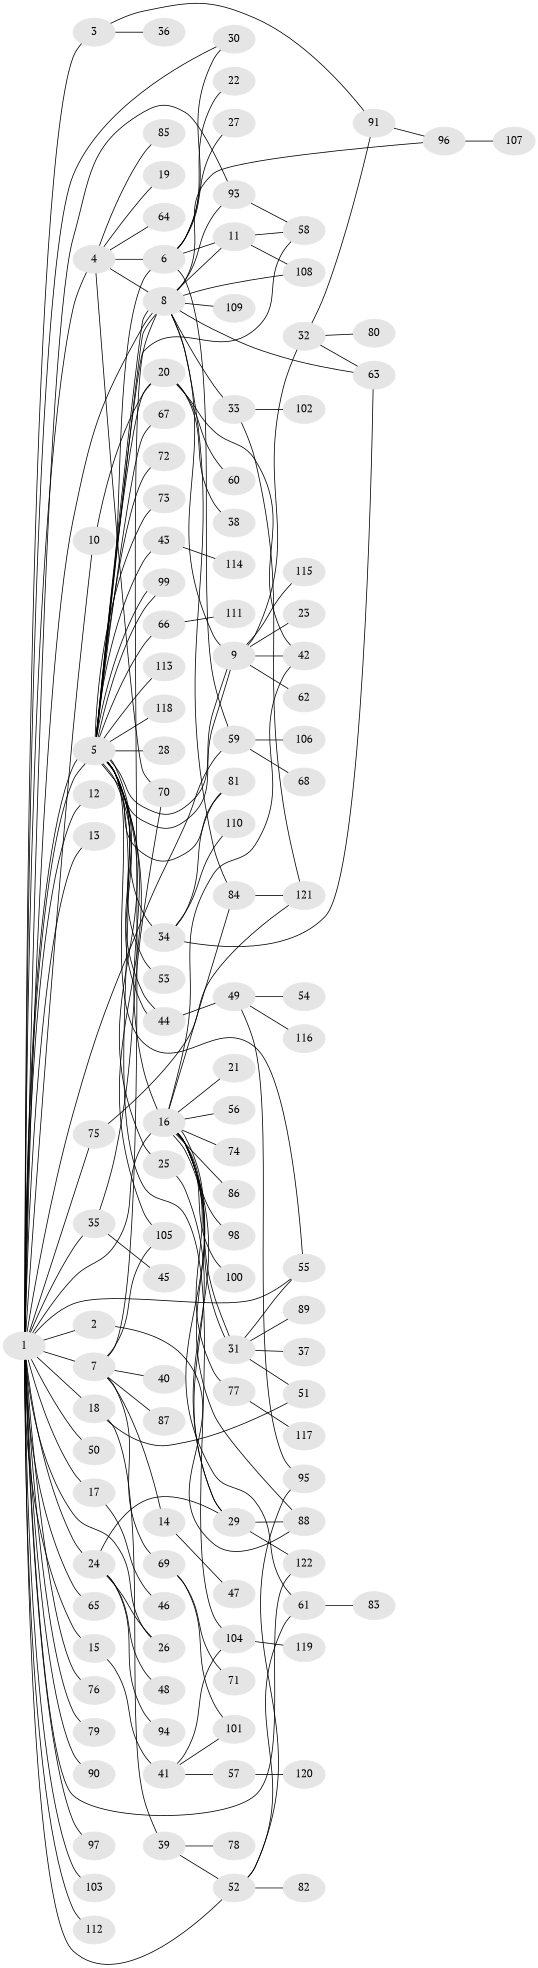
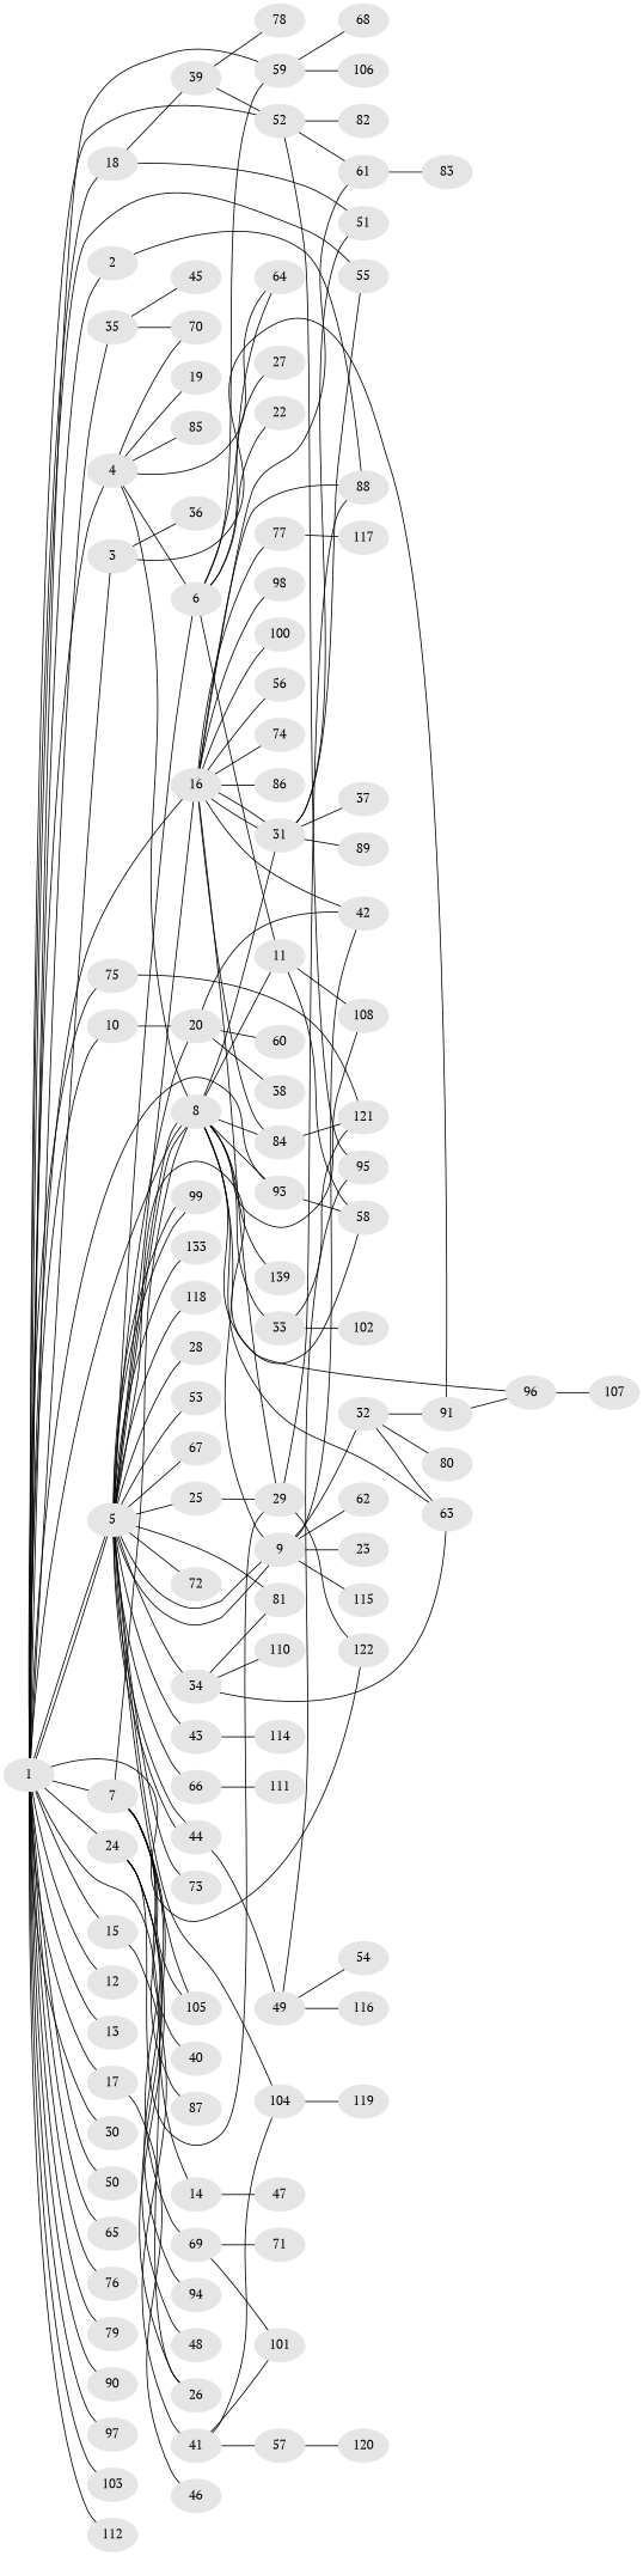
  graph {
    fontname="PT Serif"
    rankdir=LR
    node [color=gray90 fontname="PT Serif" style=filled]
    edge [fontname="PT Serif"]
    1
    2
    3
    4
    5
    7
    8
    10
    12
    13
    15
    16
    17
    18
    24
    26
    30
    35
    50
    52
    55
    59
    65
    75
    76
    79
    90
    93
    97
    103
    112
    122
    88
    36
    91
    6
    19
    64
    70
    85
    9
    20
    25
    28
    34
    43
    44
    53
    58
    66
    67
    72
    73
    81
    99
    104
    105
-   113
+   113 [label=133]
    118
    14
    40
    69
    87
    11
    31
    33
    63
    84
    96
    108
-   109
+   109 [label=139]
    41
    42
-   21
    29
    56
    61
    74
    77
    86
    98
    100
    46
    39
    51
    48
    94
    45
    95
    82
    68
    106
    121
    22
    27
    23
    32
    62
    115
    38
    60
    110
    114
    49
    111
    119
    47
    101
    71
    37
    89
    102
    107
    80
    57
    83
    117
    78
    120
    54
    116
    1 -- 2
    1 -- 3
    1 -- 4
    1 -- 5
    1 -- 5
    1 -- 7
    1 -- 8
    1 -- 10
    1 -- 12
    1 -- 13
    1 -- 15
    1 -- 16
    1 -- 17
    1 -- 18
    1 -- 24
    1 -- 26
    1 -- 30
    1 -- 35
    1 -- 50
    1 -- 52
    1 -- 55
    1 -- 59
    1 -- 65
    1 -- 75
    1 -- 76
    1 -- 79
    1 -- 90
    1 -- 93
    1 -- 97
    1 -- 103
    1 -- 112
    1 -- 122
    2 -- 88
    3 -- 36
    3 -- 91
    4 -- 8
    4 -- 6
    4 -- 19
    4 -- 64
    4 -- 70
    4 -- 85
    5 -- 8
    5 -- 8
    5 -- 16
-   5 -- 55
    5 -- 6
    5 -- 9
    5 -- 9
    5 -- 20
    5 -- 25
    5 -- 28
    5 -- 34
    5 -- 43
    5 -- 44
    5 -- 44
    5 -- 53
    5 -- 58
    5 -- 66
    5 -- 67
    5 -- 72
    5 -- 73
    5 -- 81
    5 -- 99
    5 -- 99
    5 -- 104
    5 -- 105
    5 -- 113
    5 -- 118
    7 -- 8
    7 -- 105
    7 -- 14
    7 -- 40
    7 -- 69
    7 -- 87
    8 -- 93
    8 -- 9
    8 -- 11
+   8 -- 31
    8 -- 33
    8 -- 63
    8 -- 84
    8 -- 96
    8 -- 108
    8 -- 109
    10 -- 20
    15 -- 41
    16 -- 88
    16 -- 31
    16 -- 31
    16 -- 84
    16 -- 42
-   16 -- 21
    16 -- 29
    16 -- 56
    16 -- 61
    16 -- 74
    16 -- 77
    16 -- 86
    16 -- 98
    16 -- 100
    17 -- 46
    18 -- 39
    18 -- 51
    24 -- 26
    24 -- 29
    24 -- 48
    24 -- 94
    35 -- 70
    35 -- 45
    52 -- 61
    52 -- 95
    52 -- 82
    59 -- 68
    59 -- 106
    75 -- 121
    93 -- 58
    91 -- 96
-   6 -- 30
+   6 -- 64
    6 -- 59
    6 -- 11
    6 -- 22
    6 -- 27
    9 -- 42
    9 -- 23
    9 -- 32
    9 -- 62
    9 -- 115
    20 -- 42
    20 -- 38
    20 -- 60
    25 -- 29
    34 -- 81
    34 -- 63
    34 -- 110
    43 -- 114
    44 -- 49
    66 -- 111
    104 -- 119
    14 -- 47
    69 -- 101
    69 -- 71
    11 -- 58
    11 -- 108
    31 -- 55
    31 -- 51
    31 -- 37
    31 -- 89
    33 -- 121
    33 -- 102
    84 -- 121
    96 -- 107
    41 -- 104
    41 -- 101
    41 -- 57
    29 -- 122
    29 -- 88
    61 -- 83
    77 -- 117
    39 -- 52
    39 -- 78
    32 -- 91
    32 -- 63
    32 -- 80
    49 -- 95
    49 -- 54
    49 -- 116
    57 -- 120
  }
